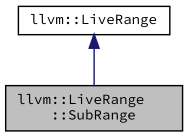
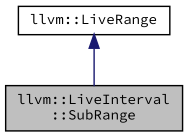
  digraph {
    fontname="Source Code Pro"
    node [color=black fontname="Source Code Pro" fontsize=10 shape=record]
-   n1 [fillcolor=grey75 fontcolor=black height=0.2 label="llvm::LiveRange\l::SubRange" style=filled width=0.4]
+   n1 [fillcolor=grey75 fontcolor=black height=0.2 label="llvm::LiveInterval\l::SubRange" style=filled width=0.4]
    n2 [height=0.2 label="llvm::LiveRange" width=0.4]
    n2 -> n1 [color=midnightblue dir=back fontname="Source Code Pro" fontsize=10 labelfontname=Helvetica labelfontsize=10 style=solid]
  }
